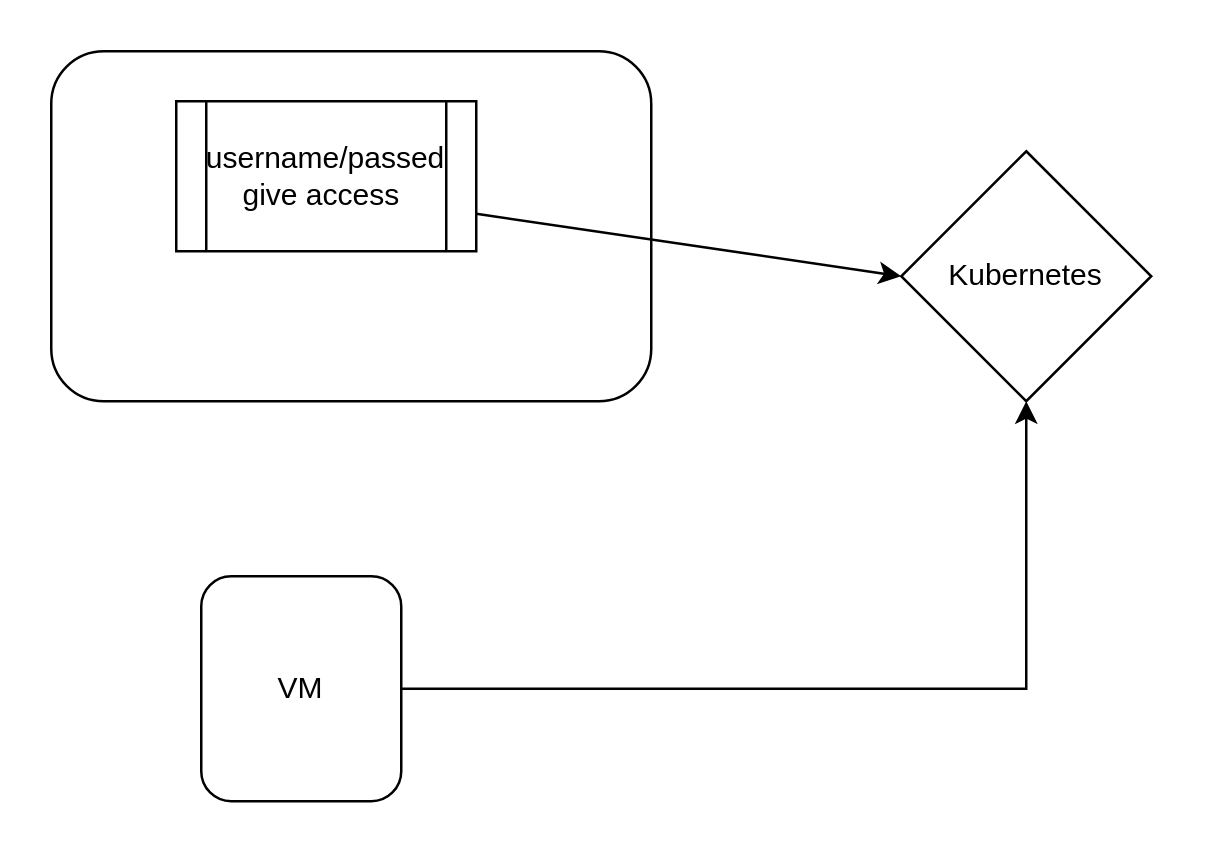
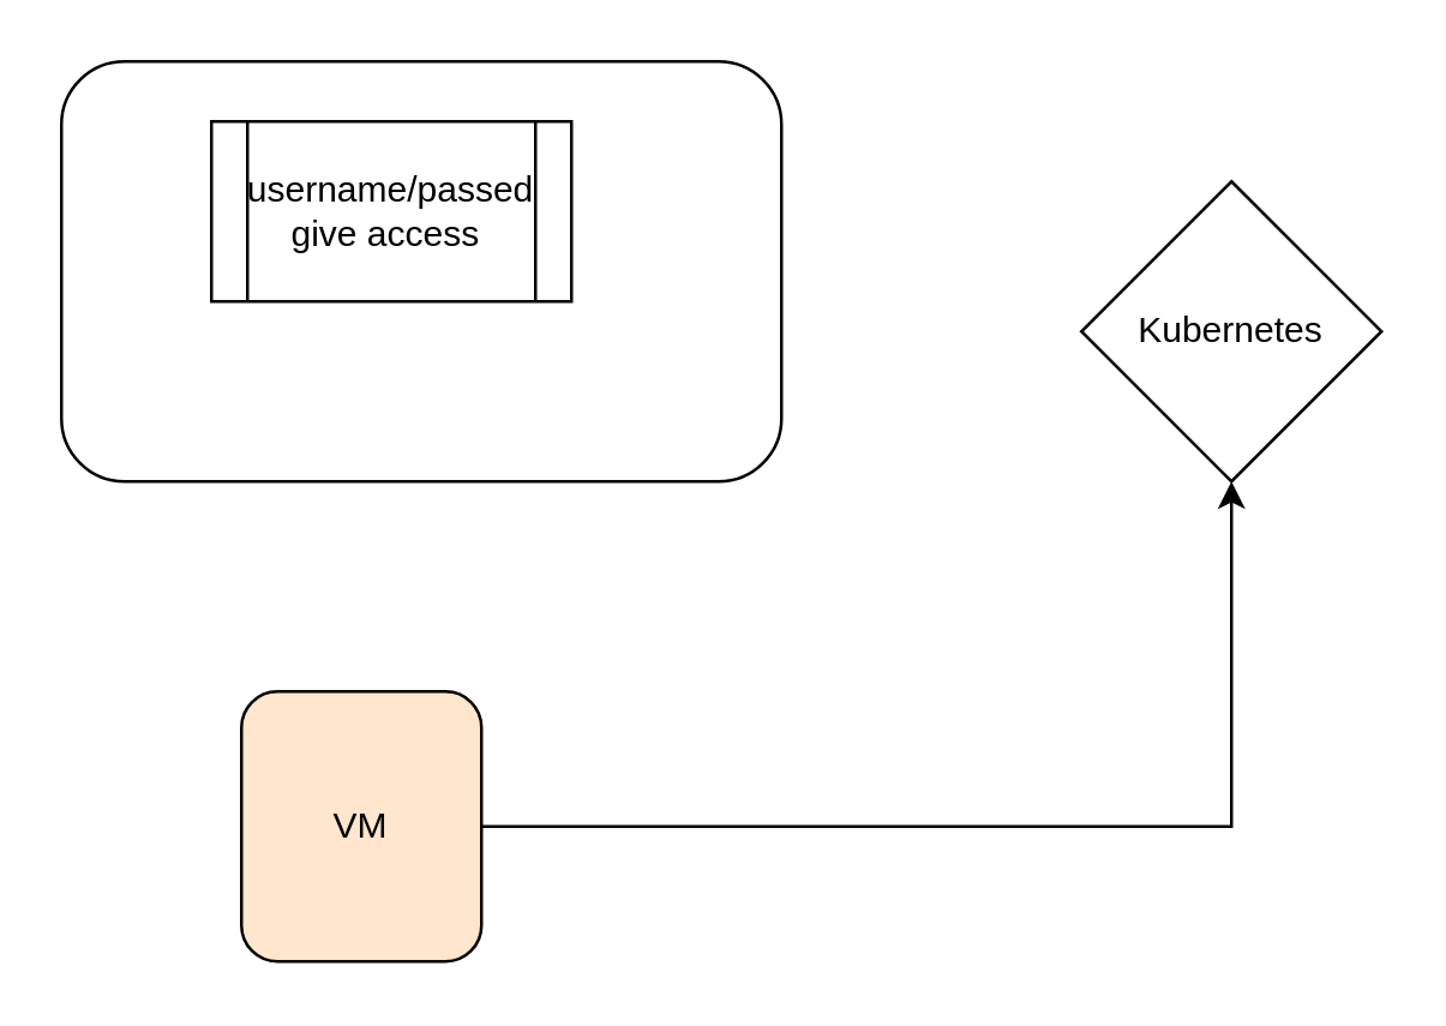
  <mxCell id="0" />
  <mxCell id="1" parent="0" />
  <mxCell id="2" value="Kubernetes" style="rhombus;whiteSpace=wrap;html=1;aspect=fixed;" vertex="1" parent="1"><mxGeometry x="360" y="60" width="100" height="100" as="geometry" /></mxCell>
  <mxCell id="3" style="edgeStyle=orthogonalEdgeStyle;rounded=0;orthogonalLoop=1;jettySize=auto;html=1;" edge="1" parent="1" source="4" target="2"><mxGeometry relative="1" as="geometry" /></mxCell>
- <mxCell id="4" value="VM" style="rounded=1;whiteSpace=wrap;html=1;" vertex="1" parent="1"><mxGeometry x="80" y="230" width="80" height="90" as="geometry" /></mxCell>
+ <mxCell id="4" value="VM" style="rounded=1;whiteSpace=wrap;html=1;fillColor=#ffe6cc;" vertex="1" parent="1"><mxGeometry x="80" y="230" width="80" height="90" as="geometry" /></mxCell>
  <mxCell id="5" value="" style="rounded=1;whiteSpace=wrap;html=1;" vertex="1" parent="1"><mxGeometry x="20" y="20" width="240" height="140" as="geometry" /></mxCell>
  <mxCell id="6" value="username/passed&lt;br&gt;give access&amp;nbsp;" style="shape=process;whiteSpace=wrap;html=1;backgroundOutline=1;" vertex="1" parent="1"><mxGeometry x="70" y="40" width="120" height="60" as="geometry" /></mxCell>
- <mxCell id="7" value="" style="endArrow=classic;html=1;exitX=1;exitY=0.75;exitDx=0;exitDy=0;entryX=0;entryY=0.5;entryDx=0;entryDy=0;" edge="1" parent="1" source="6" target="2"><mxGeometry width="50" height="50" relative="1" as="geometry"><mxPoint x="320" y="180" as="sourcePoint" /><mxPoint x="370" y="130" as="targetPoint" /></mxGeometry></mxCell>
